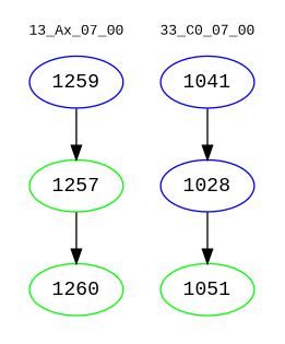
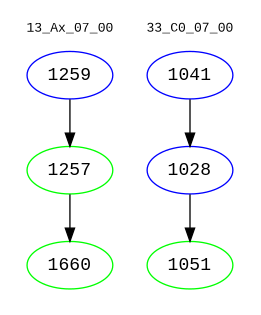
  digraph {
    fontname="Liberation Mono"
    node [color=blue fontname="Liberation Mono"]
    edge [color=black fontname="Liberation Mono"]
    n1 [label=1259]
    n2 [color=green label=1257]
-   n3 [color=green label=1260]
+   n3 [color=green label=1660]
    n4 [label=1041]
    n5 [label=1028]
    n6 [color=green label=1051]
    subgraph cluster_1 {
      color=white
      fontsize=10
      label="13_Ax_07_00"
      n1
      n2
      n3
    }
    subgraph cluster_2 {
      color=white
      fontsize=10
      label="33_C0_07_00"
      n4
      n5
      n6
    }
    n1 -> n2
    n2 -> n3
    n4 -> n5
    n5 -> n6
  }
